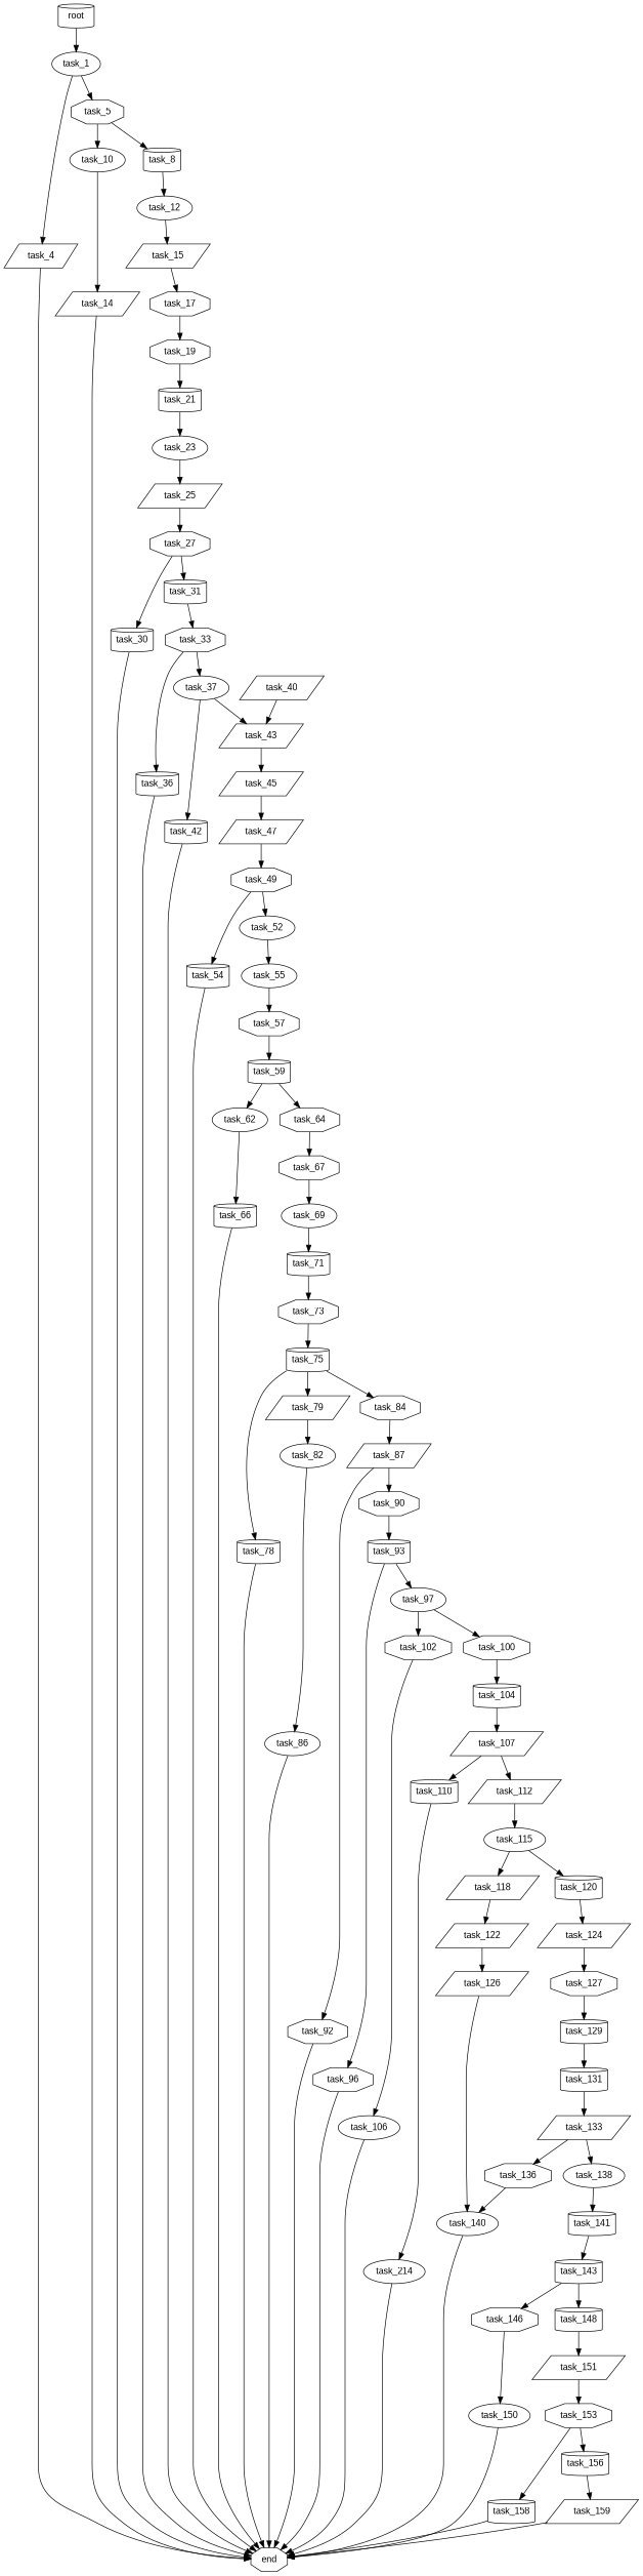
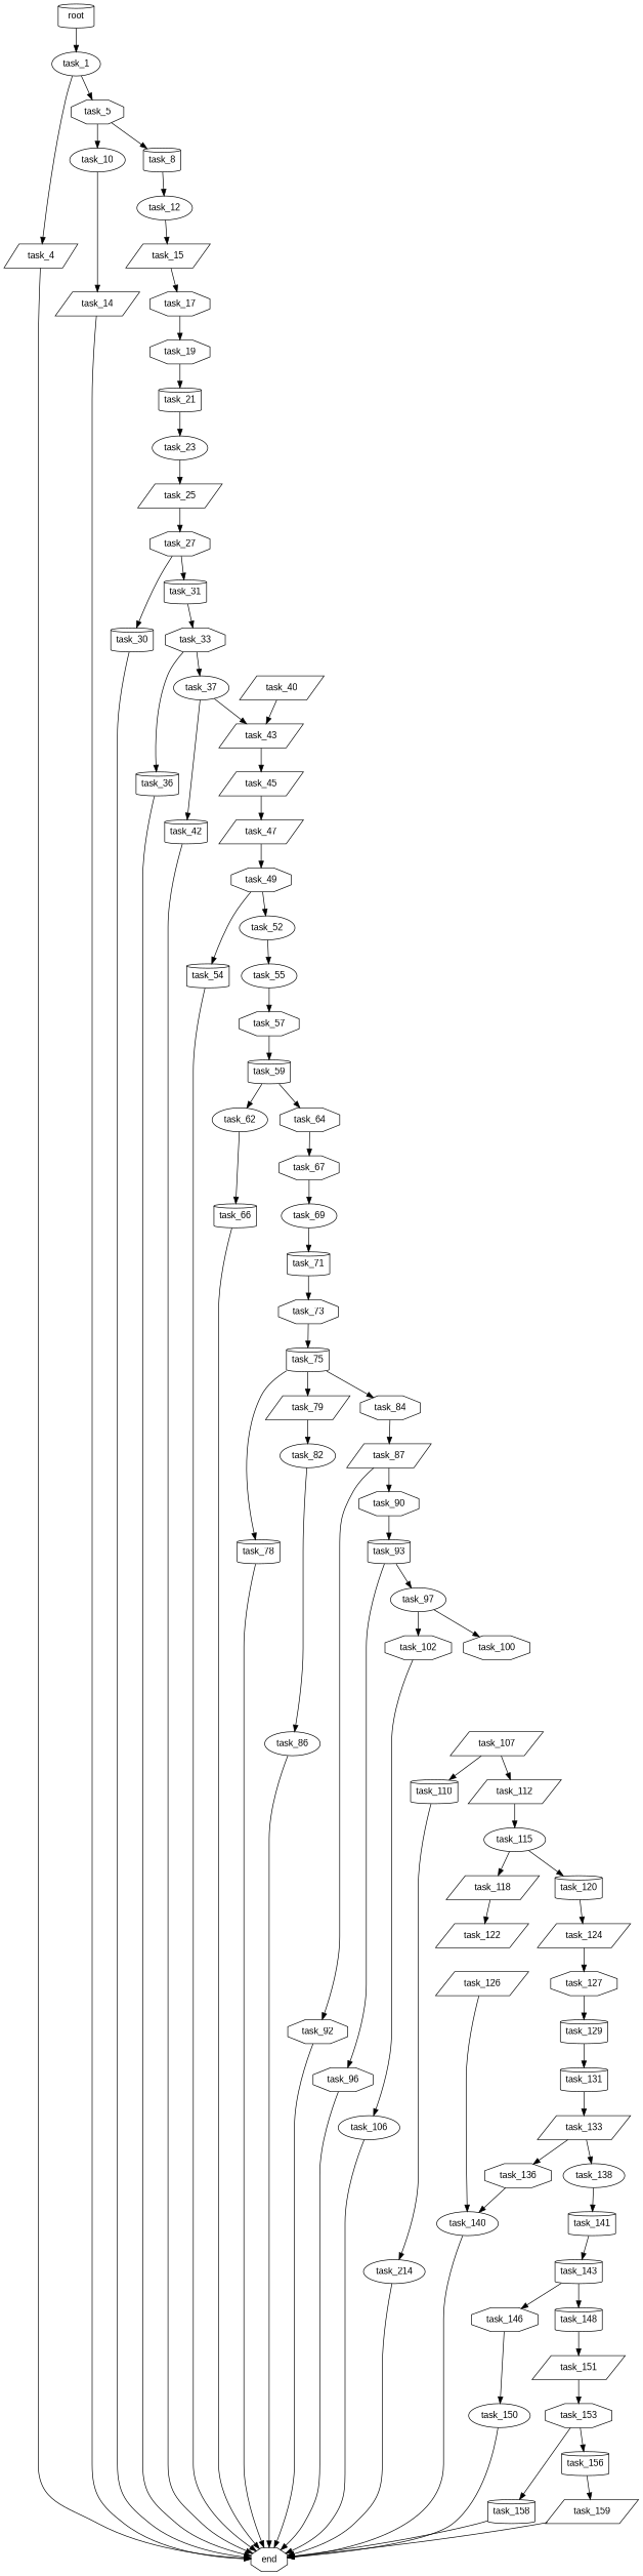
  digraph {
    fontname="Liberation Sans"
    node [fontname="Liberation Sans" shape=cylinder]
    edge [fontname="Liberation Sans"]
    task_1 [shape=ellipse]
    root
    task_4 [shape=parallelogram]
    task_5 [shape=octagon]
    end [shape=octagon]
    task_8
    task_10 [shape=ellipse]
    task_12 [shape=ellipse]
    task_14 [shape=parallelogram]
    task_15 [shape=parallelogram]
    task_17 [shape=octagon]
    task_19 [shape=octagon]
    task_21
    task_23 [shape=ellipse]
    task_25 [shape=parallelogram]
    task_27 [shape=octagon]
    task_30
    task_31
    task_33 [shape=octagon]
    task_36
    task_37 [shape=ellipse]
    task_42
    task_43 [shape=parallelogram]
    task_40 [shape=parallelogram]
    task_45 [shape=parallelogram]
    task_47 [shape=parallelogram]
    task_49 [shape=octagon]
    task_52 [shape=ellipse]
    task_54
    task_55 [shape=ellipse]
    task_57 [shape=octagon]
    task_59
    task_62 [shape=ellipse]
    task_64 [shape=octagon]
    task_66
    task_67 [shape=octagon]
    task_69 [shape=ellipse]
    task_71
    task_73 [shape=octagon]
    task_75
    task_78
    task_79 [shape=parallelogram]
    task_84 [shape=octagon]
    task_82 [shape=ellipse]
    task_86 [shape=ellipse]
    task_87 [shape=parallelogram]
    task_90 [shape=octagon]
    task_92 [shape=octagon]
    task_93
    task_96 [shape=octagon]
    task_97 [shape=ellipse]
    task_100 [shape=octagon]
    task_102 [shape=octagon]
-   task_104
    task_106 [shape=ellipse]
    task_107 [shape=parallelogram]
    task_110
    task_112 [shape=parallelogram]
    n59 [label=task_214 shape=ellipse]
    task_115 [shape=ellipse]
    task_118 [shape=parallelogram]
    task_120
    task_122 [shape=parallelogram]
    task_124 [shape=parallelogram]
    task_126 [shape=parallelogram]
    task_127 [shape=octagon]
    task_140 [shape=ellipse]
    task_129
    task_131
    task_133 [shape=parallelogram]
    task_136 [shape=octagon]
    task_138 [shape=ellipse]
    task_141
    task_143
    task_146 [shape=octagon]
    task_148
    task_150 [shape=ellipse]
    task_151 [shape=parallelogram]
    task_153 [shape=octagon]
    task_156
    task_158
    task_159 [shape=parallelogram]
    task_1 -> task_4
    task_1 -> task_5
    root -> task_1
    task_4 -> end
    task_5 -> task_8
    task_5 -> task_10
    task_8 -> task_12
    task_10 -> task_14
    task_12 -> task_15
    task_14 -> end
    task_15 -> task_17
    task_17 -> task_19
    task_19 -> task_21
    task_21 -> task_23
    task_23 -> task_25
    task_25 -> task_27
    task_27 -> task_30
    task_27 -> task_31
    task_30 -> end
    task_31 -> task_33
    task_33 -> task_36
    task_33 -> task_37
    task_36 -> end
    task_37 -> task_42
    task_37 -> task_43
    task_42 -> end
    task_43 -> task_45
    task_40 -> task_43
    task_45 -> task_47
    task_47 -> task_49
    task_49 -> task_52
    task_49 -> task_54
    task_52 -> task_55
    task_54 -> end
    task_55 -> task_57
    task_57 -> task_59
    task_59 -> task_62
    task_59 -> task_64
    task_62 -> task_66
    task_64 -> task_67
    task_66 -> end
    task_67 -> task_69
    task_69 -> task_71
    task_71 -> task_73
    task_73 -> task_75
    task_75 -> task_78
    task_75 -> task_79
    task_75 -> task_84
    task_78 -> end
    task_79 -> task_82
    task_84 -> task_87
    task_82 -> task_86
    task_86 -> end
    task_87 -> task_90
    task_87 -> task_92
    task_90 -> task_93
    task_92 -> end
    task_93 -> task_96
    task_93 -> task_97
    task_96 -> end
    task_97 -> task_100
    task_97 -> task_102
-   task_100 -> task_104
    task_102 -> task_106
-   task_104 -> task_107
    task_106 -> end
    task_107 -> task_110
    task_107 -> task_112
    task_110 -> n59
    task_112 -> task_115
    n59 -> end
    task_115 -> task_118
    task_115 -> task_120
    task_118 -> task_122
    task_120 -> task_124
-   task_122 -> task_126
    task_124 -> task_127
    task_126 -> task_140
    task_127 -> task_129
    task_140 -> end
    task_129 -> task_131
    task_131 -> task_133
    task_133 -> task_136
    task_133 -> task_138
    task_136 -> task_140
    task_138 -> task_141
    task_141 -> task_143
    task_143 -> task_146
    task_143 -> task_148
    task_146 -> task_150
    task_148 -> task_151
    task_150 -> end
    task_151 -> task_153
    task_153 -> task_156
    task_153 -> task_158
    task_156 -> task_159
    task_158 -> end
    task_159 -> end
  }
